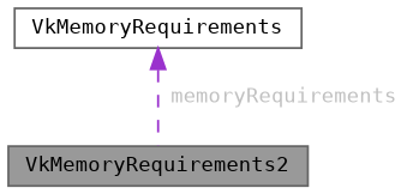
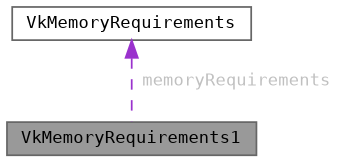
  digraph {
    fontname="DejaVu Sans Mono"
    node [color=gray40 fontname="DejaVu Sans Mono" fontsize=10 shape=box style=filled]
-   n1 [fillcolor=grey60 fontcolor=black height=0.2 label=VkMemoryRequirements2 width=0.4]
+   n1 [fillcolor=grey60 fontcolor=black height=0.2 label=VkMemoryRequirements1 width=0.4]
    n2 [fillcolor=white height=0.2 label=VkMemoryRequirements width=0.4]
    n2 -> n1 [color=darkorchid3 dir=back fontcolor=grey fontname="DejaVu Sans Mono" fontsize=10 label=" memoryRequirements" labelfontname=Helvetica labelfontsize=10 style=dashed]
  }
